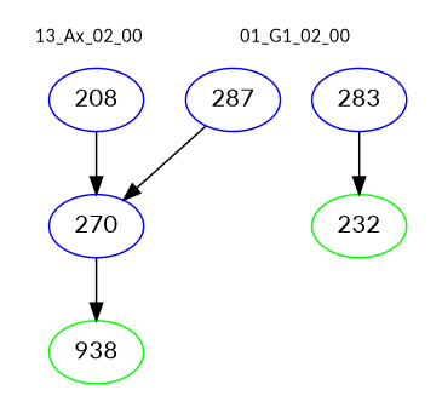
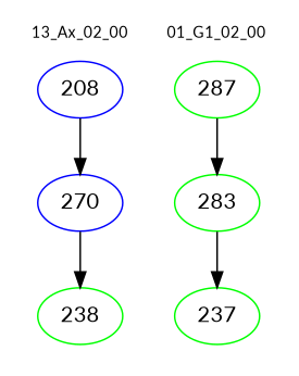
  digraph {
    fontname=Lato
    node [color=blue fontname=Lato]
    edge [color=black fontname=Lato]
    n1 [label=208]
    n2 [label=270]
-   n3 [color=green label=938]
-   n4 [label=287]
-   n5 [label=283]
-   n6 [color=green label=232]
+   n3 [color=green label=238]
+   n4 [color=green label=287]
+   n5 [color=green label=283]
+   n6 [color=green label=237]
    subgraph cluster_1 {
      color=white
      fontsize=10
      label="13_Ax_02_00"
      n1
      n2
      n3
    }
    subgraph cluster_2 {
      color=white
      fontsize=10
      label="01_G1_02_00"
      n4
      n5
      n6
    }
    n1 -> n2
    n2 -> n3
-   n4 -> n2
+   n4 -> n5
    n5 -> n6
  }
